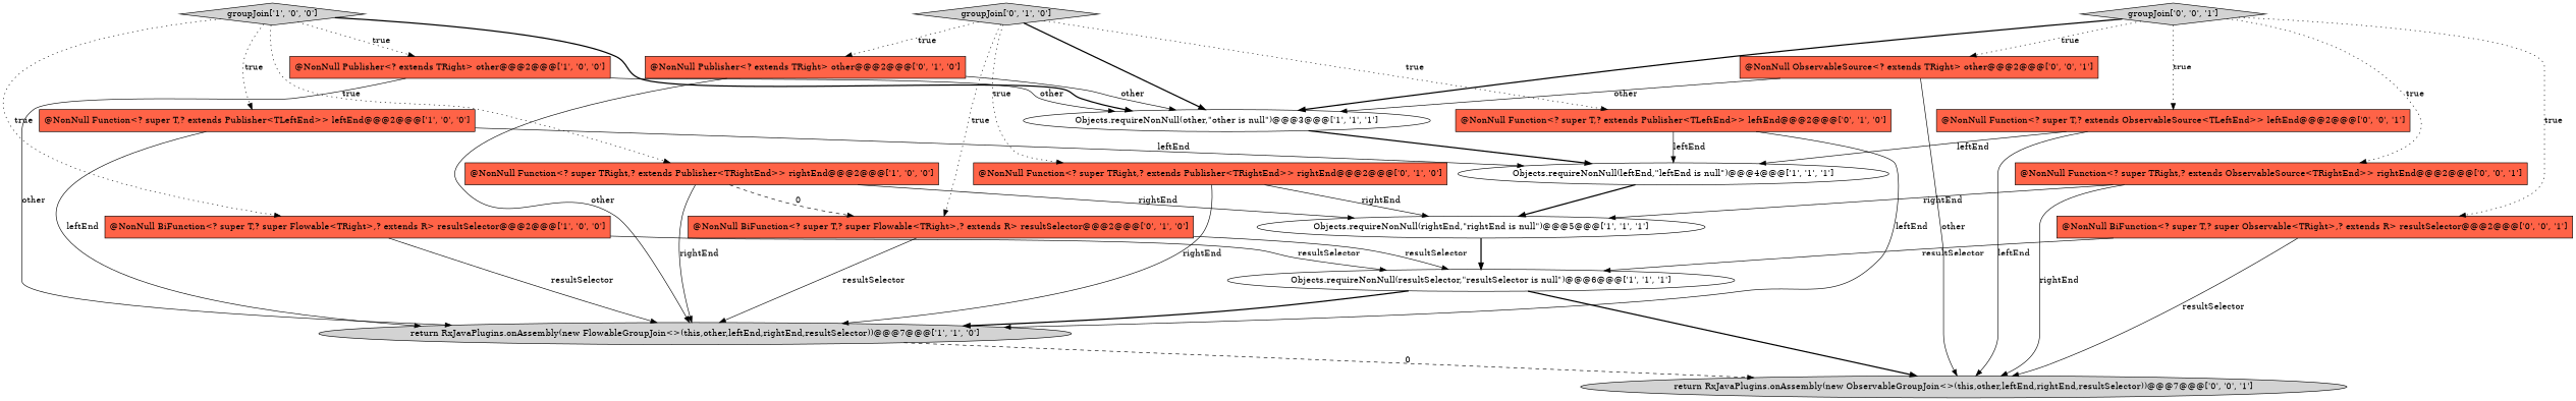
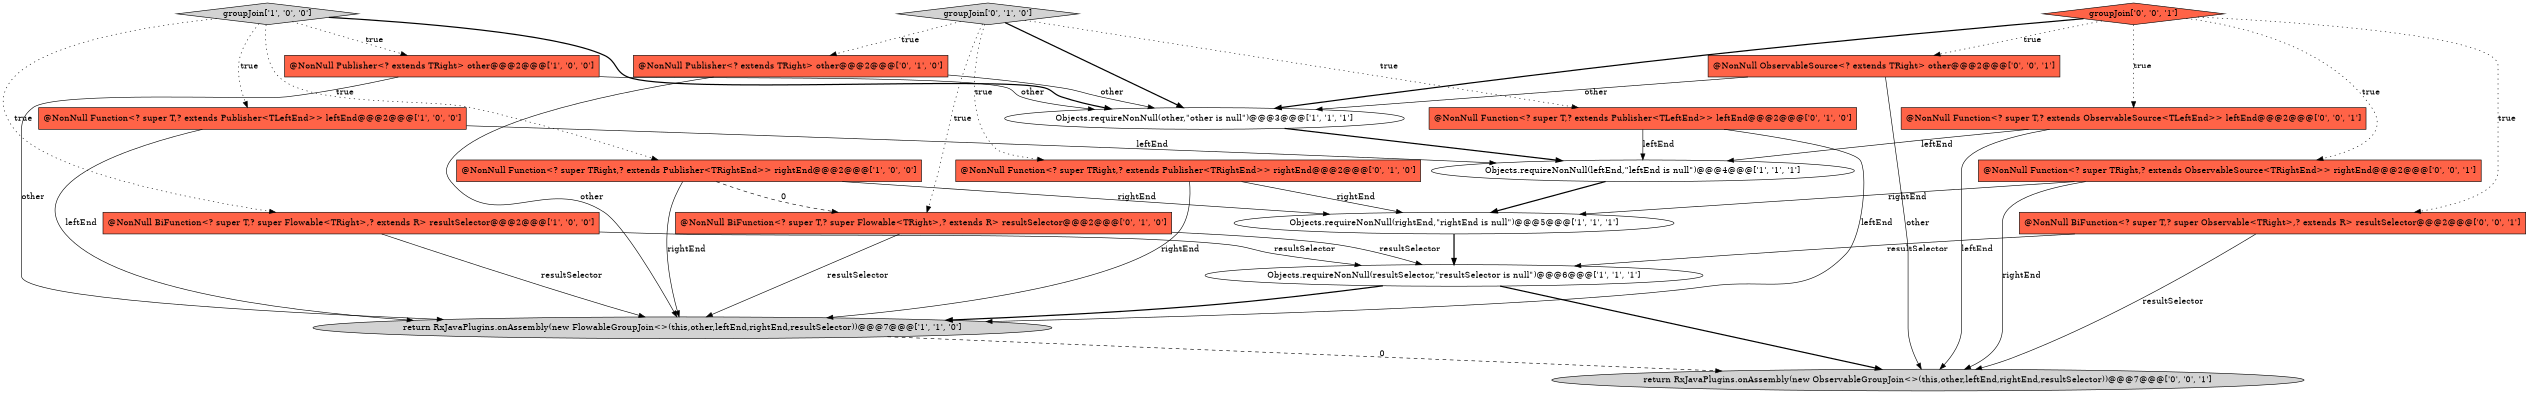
  digraph {
    fontname="DejaVu Serif"
    node [fillcolor=tomato shape=box style=filled fontname="DejaVu Serif"]
    edge [style=solid fontname="DejaVu Serif"]
    n1 [label="@NonNull ObservableSource<? extends TRight> other@@@2@@@['0', '0', '1']"]
    n2 [fillcolor=lightgray label="return RxJavaPlugins.onAssembly(new ObservableGroupJoin<>(this,other,leftEnd,rightEnd,resultSelector))@@@7@@@['0', '0', '1']" shape=ellipse]
    n3 [fillcolor=white label="Objects.requireNonNull(other,\"other is null\")@@@3@@@['1', '1', '1']" shape=ellipse]
    n4 [label="@NonNull Function<? super T,? extends Publisher<TLeftEnd>> leftEnd@@@2@@@['0', '1', '0']"]
    n5 [fillcolor=white label="Objects.requireNonNull(leftEnd,\"leftEnd is null\")@@@4@@@['1', '1', '1']" shape=ellipse]
    n6 [fillcolor=lightgray label="return RxJavaPlugins.onAssembly(new FlowableGroupJoin<>(this,other,leftEnd,rightEnd,resultSelector))@@@7@@@['1', '1', '0']" shape=ellipse]
-   n7 [fillcolor=lightgray label="groupJoin['0', '0', '1']" shape=diamond]
+   n7 [label="groupJoin['0', '0', '1']" shape=diamond]
    n8 [label="@NonNull Function<? super T,? extends ObservableSource<TLeftEnd>> leftEnd@@@2@@@['0', '0', '1']"]
    n9 [label="@NonNull Function<? super TRight,? extends ObservableSource<TRightEnd>> rightEnd@@@2@@@['0', '0', '1']"]
    n10 [label="@NonNull BiFunction<? super T,? super Observable<TRight>,? extends R> resultSelector@@@2@@@['0', '0', '1']"]
    n11 [fillcolor=lightgray label="groupJoin['0', '1', '0']" shape=diamond]
    n12 [label="@NonNull Function<? super TRight,? extends Publisher<TRightEnd>> rightEnd@@@2@@@['0', '1', '0']"]
    n13 [label="@NonNull BiFunction<? super T,? super Flowable<TRight>,? extends R> resultSelector@@@2@@@['0', '1', '0']"]
    n14 [label="@NonNull Publisher<? extends TRight> other@@@2@@@['0', '1', '0']"]
    n15 [fillcolor=white label="Objects.requireNonNull(rightEnd,\"rightEnd is null\")@@@5@@@['1', '1', '1']" shape=ellipse]
    n16 [label="@NonNull BiFunction<? super T,? super Flowable<TRight>,? extends R> resultSelector@@@2@@@['1', '0', '0']"]
    n17 [fillcolor=white label="Objects.requireNonNull(resultSelector,\"resultSelector is null\")@@@6@@@['1', '1', '1']" shape=ellipse]
    n18 [fillcolor=lightgray label="groupJoin['1', '0', '0']" shape=diamond]
    n19 [label="@NonNull Publisher<? extends TRight> other@@@2@@@['1', '0', '0']"]
    n20 [label="@NonNull Function<? super TRight,? extends Publisher<TRightEnd>> rightEnd@@@2@@@['1', '0', '0']"]
    n21 [label="@NonNull Function<? super T,? extends Publisher<TLeftEnd>> leftEnd@@@2@@@['1', '0', '0']"]
    n1 -> n2 [label=other]
    n1 -> n3 [label=other]
    n3 -> n5 [style=bold]
    n4 -> n5 [label=leftEnd]
    n4 -> n6 [label=leftEnd]
    n5 -> n15 [style=bold]
    n6 -> n2 [label=0 style=dashed]
    n7 -> n1 [label=true style=dotted]
    n7 -> n3 [style=bold]
    n7 -> n8 [label=true style=dotted]
    n7 -> n9 [label=true style=dotted]
    n7 -> n10 [label=true style=dotted]
    n8 -> n2 [label=leftEnd]
    n8 -> n5 [label=leftEnd]
    n9 -> n2 [label=rightEnd]
    n9 -> n15 [label=rightEnd]
    n10 -> n2 [label=resultSelector]
    n10 -> n17 [label=resultSelector]
    n11 -> n3 [style=bold]
    n11 -> n4 [label=true style=dotted]
    n11 -> n12 [label=true style=dotted]
    n11 -> n13 [label=true style=dotted]
    n11 -> n14 [label=true style=dotted]
    n12 -> n6 [label=rightEnd]
    n12 -> n15 [label=rightEnd]
    n13 -> n6 [label=resultSelector]
    n13 -> n17 [label=resultSelector]
    n14 -> n3 [label=other]
    n14 -> n6 [label=other]
    n15 -> n17 [style=bold]
    n16 -> n6 [label=resultSelector]
    n16 -> n17 [label=resultSelector]
    n17 -> n2 [style=bold]
    n17 -> n6 [style=bold]
    n18 -> n3 [style=bold]
    n18 -> n16 [label=true style=dotted]
    n18 -> n19 [label=true style=dotted]
    n18 -> n20 [label=true style=dotted]
    n18 -> n21 [label=true style=dotted]
    n19 -> n3 [label=other]
    n19 -> n6 [label=other]
    n20 -> n6 [label=rightEnd]
    n20 -> n13 [label=0 style=dashed]
    n20 -> n15 [label=rightEnd]
    n21 -> n5 [label=leftEnd]
    n21 -> n6 [label=leftEnd]
  }
